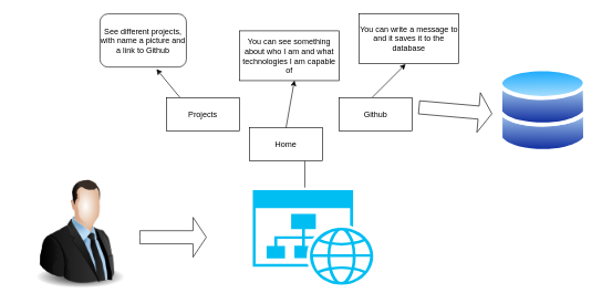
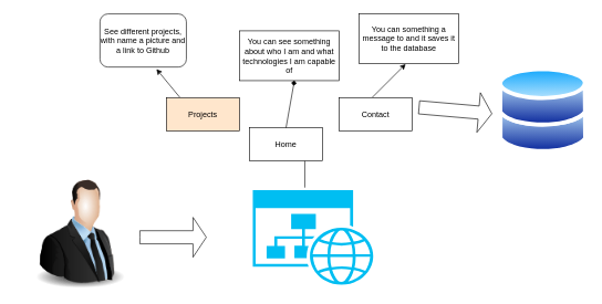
  <mxCell id="0" />
  <mxCell id="1" parent="0" />
  <mxCell id="2" value="" style="image;html=1;image=img/lib/clip_art/people/Suit_Man_128x128.png" parent="1" vertex="1"><mxGeometry x="20" y="266" width="200" height="170" as="geometry" /></mxCell>
  <mxCell id="3" value="" style="verticalLabelPosition=bottom;html=1;verticalAlign=top;align=center;strokeColor=none;fillColor=#00BEF2;shape=mxgraph.azure.website_generic;pointerEvents=1;" parent="1" vertex="1"><mxGeometry x="380" y="286" width="184" height="142.5" as="geometry" /></mxCell>
  <mxCell id="4" value="" style="html=1;shadow=0;dashed=0;align=center;verticalAlign=middle;shape=mxgraph.arrows2.arrow;dy=0.67;dx=20;notch=0;" parent="1" vertex="1"><mxGeometry x="210" y="327" width="100" height="60" as="geometry" /></mxCell>
  <mxCell id="5" value="" style="html=1;shadow=0;dashed=0;align=center;verticalAlign=middle;shape=mxgraph.arrows2.arrow;dy=0.67;dx=20;notch=0;rotation=5;" parent="1" vertex="1"><mxGeometry x="630" y="136" width="110" height="60" as="geometry" /></mxCell>
  <mxCell id="6" value="" style="image;aspect=fixed;perimeter=ellipsePerimeter;html=1;align=center;shadow=0;dashed=0;spacingTop=3;image=img/lib/active_directory/databases.svg;" parent="1" vertex="1"><mxGeometry x="750" y="100.5" width="133.67" height="131" as="geometry" /></mxCell>
  <mxCell id="7" value="" style="endArrow=block;endFill=1;html=1;edgeStyle=orthogonalEdgeStyle;align=left;verticalAlign=top;rounded=0;exitX=0.425;exitY=-0.027;exitDx=0;exitDy=0;exitPerimeter=0;" parent="1" source="3" edge="1"><mxGeometry x="-0.875" y="-20" relative="1" as="geometry"><mxPoint x="390" y="166" as="sourcePoint" /><mxPoint x="460" y="216" as="targetPoint" /><Array as="points"><mxPoint x="458" y="236" /><mxPoint x="460" y="236" /></Array><mxPoint as="offset" /></mxGeometry></mxCell>
- <mxCell id="8" value="Projects" style="html=1;whiteSpace=wrap;" parent="1" vertex="1"><mxGeometry x="250" y="147" width="110" height="50" as="geometry" /></mxCell>
- <mxCell id="9" value="Github" style="html=1;whiteSpace=wrap;" parent="1" vertex="1"><mxGeometry x="510" y="147" width="110" height="50" as="geometry" /></mxCell>
+ <mxCell id="8" value="Projects" style="html=1;whiteSpace=wrap;fillColor=#ffe6cc;" parent="1" vertex="1"><mxGeometry x="250" y="147" width="110" height="50" as="geometry" /></mxCell>
+ <mxCell id="9" value="Contact" style="html=1;whiteSpace=wrap;" parent="1" vertex="1"><mxGeometry x="510" y="147" width="110" height="50" as="geometry" /></mxCell>
  <mxCell id="10" value="Home" style="html=1;whiteSpace=wrap;" parent="1" vertex="1"><mxGeometry x="375" y="192" width="110" height="50" as="geometry" /></mxCell>
  <mxCell id="11" value="See different projects, with name a picture and a link to Github" style="html=1;whiteSpace=wrap;rounded=1;" parent="1" vertex="1"><mxGeometry x="150" y="20.5" width="130" height="80" as="geometry" /></mxCell>
  <mxCell id="12" value="" style="endArrow=classic;html=1;rounded=0;entryX=0.654;entryY=1.039;entryDx=0;entryDy=0;entryPerimeter=0;" parent="1" target="11" edge="1"><mxGeometry width="50" height="50" relative="1" as="geometry"><mxPoint x="270" y="146" as="sourcePoint" /><mxPoint x="320" y="106" as="targetPoint" /></mxGeometry></mxCell>
  <mxCell id="13" value="You can see something about who I am and what technologies I am capable of" style="html=1;whiteSpace=wrap;" parent="1" vertex="1"><mxGeometry x="360" y="46" width="150" height="75" as="geometry" /></mxCell>
- <mxCell id="14" value="You can write a message to and it saves it to the database" style="html=1;whiteSpace=wrap;" parent="1" vertex="1"><mxGeometry x="540" y="20.5" width="150" height="75" as="geometry" /></mxCell>
- <mxCell id="15" value="" style="endArrow=classic;html=1;rounded=0;entryX=0.551;entryY=0.995;entryDx=0;entryDy=0;entryPerimeter=0;exitX=0.5;exitY=0;exitDx=0;exitDy=0;" parent="1" source="10" target="13" edge="1"><mxGeometry width="50" height="50" relative="1" as="geometry"><mxPoint x="410" y="146" as="sourcePoint" /><mxPoint x="460" y="96" as="targetPoint" /></mxGeometry></mxCell>
+ <mxCell id="14" value="You can something a message to and it saves it to the database" style="html=1;whiteSpace=wrap;" parent="1" vertex="1"><mxGeometry x="540" y="20.5" width="150" height="75" as="geometry" /></mxCell>
+ <mxCell id="15" value="" style="endArrow=diamond;html=1;rounded=0;entryX=0.551;entryY=0.995;entryDx=0;entryDy=0;entryPerimeter=0;exitX=0.5;exitY=0;exitDx=0;exitDy=0;" parent="1" source="10" target="13" edge="1"><mxGeometry width="50" height="50" relative="1" as="geometry"><mxPoint x="410" y="146" as="sourcePoint" /><mxPoint x="460" y="96" as="targetPoint" /></mxGeometry></mxCell>
  <mxCell id="16" value="" style="endArrow=classic;html=1;rounded=0;" parent="1" edge="1"><mxGeometry width="50" height="50" relative="1" as="geometry"><mxPoint x="560" y="146" as="sourcePoint" /><mxPoint x="610" y="96" as="targetPoint" /></mxGeometry></mxCell>
